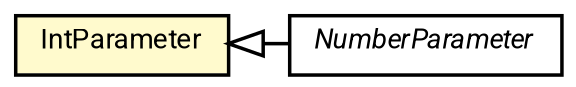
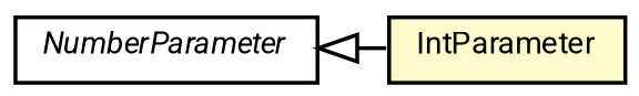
  digraph {
    nodesep=0.15
    rankdir=LR
    ranksep=0.25
    node [fontcolor=black fontname=Roboto fontsize=8 margin=0 shape=plaintext]
    n1 [height=0 label=<<table title="de.lmu.ifi.dbs.elki.utilities.optionhandling.parameters.IntParameter" border="0" cellborder="1" cellspacing="0" cellpadding="2" bgcolor="lemonChiffon" href="IntParameter.html" target="_parent"> 		<tr><td><table border="0" cellspacing="0" cellpadding="1"> 		<tr><td align="center" balign="center"> <font face="Roboto">IntParameter</font> </td></tr> 		</table></td></tr> 		</table>> width=0]
    n2 [height=0 label=<<table title="de.lmu.ifi.dbs.elki.utilities.optionhandling.parameters.NumberParameter" border="0" cellborder="1" cellspacing="0" cellpadding="2" href="NumberParameter.html" target="_parent"> 		<tr><td><table border="0" cellspacing="0" cellpadding="1"> 		<tr><td align="center" balign="center"> <font face="Roboto"><i>NumberParameter</i></font> </td></tr> 		</table></td></tr> 		</table>> width=0]
-   n1 -> n2 [arrowtail=empty color=black dir=back fontname=Roboto fontsize=7 labelfontname=Roboto labelfontsize=7 weight=10]
+   n2 -> n1 [arrowtail=empty color=black dir=back fontname=Roboto fontsize=7 labelfontname=Roboto labelfontsize=7 weight=10]
  }
